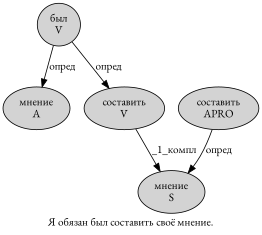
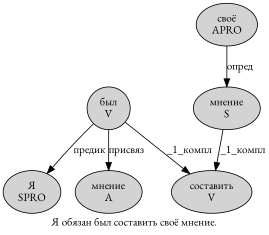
  digraph {
    fontname="EB Garamond"
    label="Я обязан был составить своё мнение."
    node [fillcolor=lightgray fontname="EB Garamond" penwidth=1 shape=ellipse style=filled]
    edge [fontname="EB Garamond"]
+   n1 [label="Я\nSPRO"]
    n2 [label="мнение\nA"]
    n3 [label="был\nV"]
    n4 [label="составить\nV"]
    n5 [label="мнение\nS"]
-   n6 [label="составить\nAPRO"]
-   n3 -> n2 [label="опред"]
-   n3 -> n4 [label="опред"]
-   n4 -> n5 [label="_1_компл"]
+   n6 [label="своё\nAPRO"]
+   n3 -> n1 [label="предик"]
+   n3 -> n2 [label="присвяз"]
+   n3 -> n4 [label="_1_компл"]
+   n5 -> n4 [label="_1_компл"]
    n6 -> n5 [label="опред"]
  }
